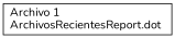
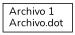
  digraph {
    rankdir=LR
    fontname=Nunito
-   n1 [fontname=Nunito label="Archivo 1 \lArchivosRecientesReport.dot \l" shape=record]
+   n1 [fontname=Nunito label="Archivo 1 \lArchivo.dot \l" shape=record]
  }
